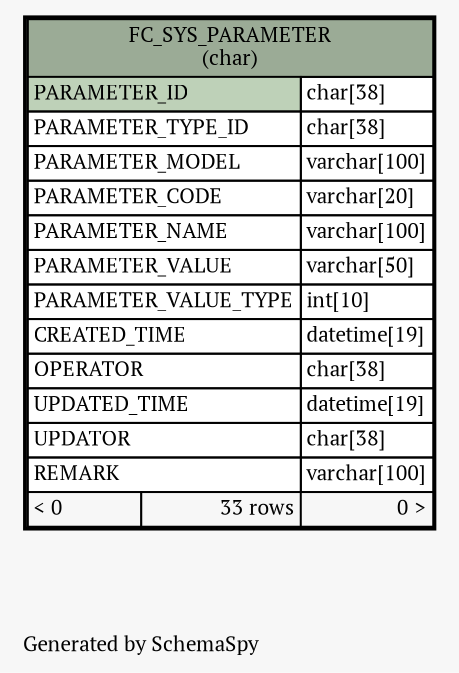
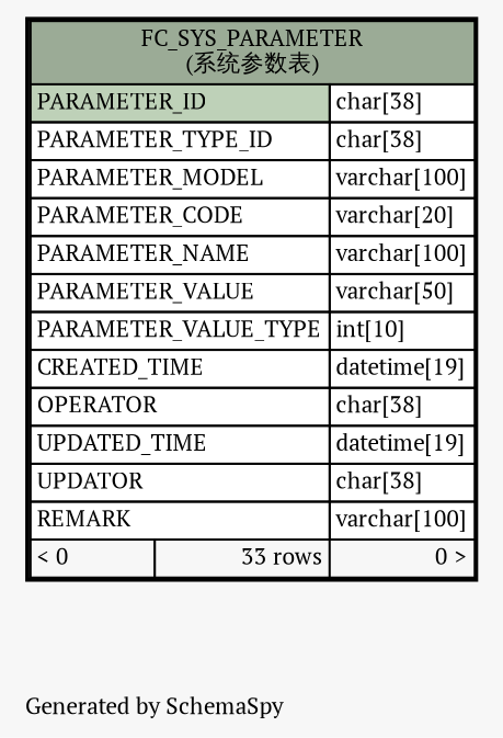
  digraph {
    bgcolor="#f7f7f7"
    fontname="PT Serif"
    fontsize=11
    label="\nGenerated by SchemaSpy"
    labeljust=l
    nodesep=0.18
    rankdir=TB
    ranksep=0.46
-   n1 [fontname="PT Serif" fontsize=11 label=<     <TABLE BORDER="2" CELLBORDER="1" CELLSPACING="0" BGCOLOR="#ffffff">       <TR><TD COLSPAN="3" BGCOLOR="#9bab96" ALIGN="CENTER">FC_SYS_PARAMETER<br/>(char)</TD></TR>       <TR><TD PORT="PARAMETER_ID" COLSPAN="2" BGCOLOR="#bed1b8" ALIGN="LEFT">PARAMETER_ID</TD><TD PORT="PARAMETER_ID.type" ALIGN="LEFT">char[38]</TD></TR>       <TR><TD PORT="PARAMETER_TYPE_ID" COLSPAN="2" ALIGN="LEFT">PARAMETER_TYPE_ID</TD><TD PORT="PARAMETER_TYPE_ID.type" ALIGN="LEFT">char[38]</TD></TR>       <TR><TD PORT="PARAMETER_MODEL" COLSPAN="2" ALIGN="LEFT">PARAMETER_MODEL</TD><TD PORT="PARAMETER_MODEL.type" ALIGN="LEFT">varchar[100]</TD></TR>       <TR><TD PORT="PARAMETER_CODE" COLSPAN="2" ALIGN="LEFT">PARAMETER_CODE</TD><TD PORT="PARAMETER_CODE.type" ALIGN="LEFT">varchar[20]</TD></TR>       <TR><TD PORT="PARAMETER_NAME" COLSPAN="2" ALIGN="LEFT">PARAMETER_NAME</TD><TD PORT="PARAMETER_NAME.type" ALIGN="LEFT">varchar[100]</TD></TR>       <TR><TD PORT="PARAMETER_VALUE" COLSPAN="2" ALIGN="LEFT">PARAMETER_VALUE</TD><TD PORT="PARAMETER_VALUE.type" ALIGN="LEFT">varchar[50]</TD></TR>       <TR><TD PORT="PARAMETER_VALUE_TYPE" COLSPAN="2" ALIGN="LEFT">PARAMETER_VALUE_TYPE</TD><TD PORT="PARAMETER_VALUE_TYPE.type" ALIGN="LEFT">int[10]</TD></TR>       <TR><TD PORT="CREATED_TIME" COLSPAN="2" ALIGN="LEFT">CREATED_TIME</TD><TD PORT="CREATED_TIME.type" ALIGN="LEFT">datetime[19]</TD></TR>       <TR><TD PORT="OPERATOR" COLSPAN="2" ALIGN="LEFT">OPERATOR</TD><TD PORT="OPERATOR.type" ALIGN="LEFT">char[38]</TD></TR>       <TR><TD PORT="UPDATED_TIME" COLSPAN="2" ALIGN="LEFT">UPDATED_TIME</TD><TD PORT="UPDATED_TIME.type" ALIGN="LEFT">datetime[19]</TD></TR>       <TR><TD PORT="UPDATOR" COLSPAN="2" ALIGN="LEFT">UPDATOR</TD><TD PORT="UPDATOR.type" ALIGN="LEFT">char[38]</TD></TR>       <TR><TD PORT="REMARK" COLSPAN="2" ALIGN="LEFT">REMARK</TD><TD PORT="REMARK.type" ALIGN="LEFT">varchar[100]</TD></TR>       <TR><TD ALIGN="LEFT" BGCOLOR="#f7f7f7">&lt; 0</TD><TD ALIGN="RIGHT" BGCOLOR="#f7f7f7">33 rows</TD><TD ALIGN="RIGHT" BGCOLOR="#f7f7f7">0 &gt;</TD></TR>     </TABLE>> shape=plaintext]
+   n1 [fontname="PT Serif" fontsize=11 label=<     <TABLE BORDER="2" CELLBORDER="1" CELLSPACING="0" BGCOLOR="#ffffff">       <TR><TD COLSPAN="3" BGCOLOR="#9bab96" ALIGN="CENTER">FC_SYS_PARAMETER<br/>(系统参数表)</TD></TR>       <TR><TD PORT="PARAMETER_ID" COLSPAN="2" BGCOLOR="#bed1b8" ALIGN="LEFT">PARAMETER_ID</TD><TD PORT="PARAMETER_ID.type" ALIGN="LEFT">char[38]</TD></TR>       <TR><TD PORT="PARAMETER_TYPE_ID" COLSPAN="2" ALIGN="LEFT">PARAMETER_TYPE_ID</TD><TD PORT="PARAMETER_TYPE_ID.type" ALIGN="LEFT">char[38]</TD></TR>       <TR><TD PORT="PARAMETER_MODEL" COLSPAN="2" ALIGN="LEFT">PARAMETER_MODEL</TD><TD PORT="PARAMETER_MODEL.type" ALIGN="LEFT">varchar[100]</TD></TR>       <TR><TD PORT="PARAMETER_CODE" COLSPAN="2" ALIGN="LEFT">PARAMETER_CODE</TD><TD PORT="PARAMETER_CODE.type" ALIGN="LEFT">varchar[20]</TD></TR>       <TR><TD PORT="PARAMETER_NAME" COLSPAN="2" ALIGN="LEFT">PARAMETER_NAME</TD><TD PORT="PARAMETER_NAME.type" ALIGN="LEFT">varchar[100]</TD></TR>       <TR><TD PORT="PARAMETER_VALUE" COLSPAN="2" ALIGN="LEFT">PARAMETER_VALUE</TD><TD PORT="PARAMETER_VALUE.type" ALIGN="LEFT">varchar[50]</TD></TR>       <TR><TD PORT="PARAMETER_VALUE_TYPE" COLSPAN="2" ALIGN="LEFT">PARAMETER_VALUE_TYPE</TD><TD PORT="PARAMETER_VALUE_TYPE.type" ALIGN="LEFT">int[10]</TD></TR>       <TR><TD PORT="CREATED_TIME" COLSPAN="2" ALIGN="LEFT">CREATED_TIME</TD><TD PORT="CREATED_TIME.type" ALIGN="LEFT">datetime[19]</TD></TR>       <TR><TD PORT="OPERATOR" COLSPAN="2" ALIGN="LEFT">OPERATOR</TD><TD PORT="OPERATOR.type" ALIGN="LEFT">char[38]</TD></TR>       <TR><TD PORT="UPDATED_TIME" COLSPAN="2" ALIGN="LEFT">UPDATED_TIME</TD><TD PORT="UPDATED_TIME.type" ALIGN="LEFT">datetime[19]</TD></TR>       <TR><TD PORT="UPDATOR" COLSPAN="2" ALIGN="LEFT">UPDATOR</TD><TD PORT="UPDATOR.type" ALIGN="LEFT">char[38]</TD></TR>       <TR><TD PORT="REMARK" COLSPAN="2" ALIGN="LEFT">REMARK</TD><TD PORT="REMARK.type" ALIGN="LEFT">varchar[100]</TD></TR>       <TR><TD ALIGN="LEFT" BGCOLOR="#f7f7f7">&lt; 0</TD><TD ALIGN="RIGHT" BGCOLOR="#f7f7f7">33 rows</TD><TD ALIGN="RIGHT" BGCOLOR="#f7f7f7">0 &gt;</TD></TR>     </TABLE>> shape=plaintext]
  }
